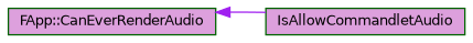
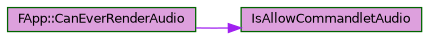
  digraph {
    rankdir=RL
    node [color=darkgreen fillcolor=plum fontname=Helvetica fontsize=10 shape=box style=filled]
    n1 [fontcolor=black height=0.2 label=IsAllowCommandletAudio width=0.4]
    n2 [height=0.2 label="FApp::CanEverRenderAudio" width=0.4]
-   n2 -> n1 [color=purple dir=back fontname=Helvetica fontsize=10 labelfontname=Helvetica labelfontsize=10 style=solid]
+   n1 -> n2 [color=purple dir=back fontname=Helvetica fontsize=10 labelfontname=Helvetica labelfontsize=10 style=solid]
  }
